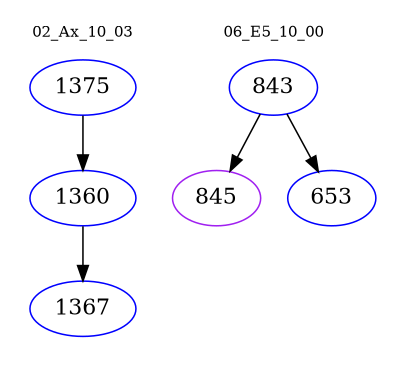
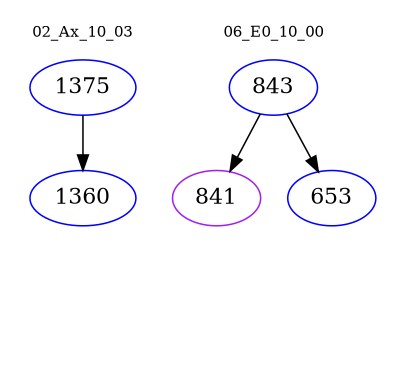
  digraph {
    node [color=blue]
    edge [color=black]
    n1 [label=1360]
-   n2 [label=1367]
    n3 [label=1375]
    n4 [label=843]
-   n5 [color=purple label=845]
+   n5 [color=purple label=841]
    n6 [label=653]
    subgraph cluster_1 {
      color=white
      fontsize=10
      label="02_Ax_10_03"
      n1
-     n2
      n3
    }
    subgraph cluster_2 {
      color=white
      fontsize=10
-     label="06_E5_10_00"
+     label="06_E0_10_00"
      n4
      n5
      n6
    }
-   n1 -> n2
    n3 -> n1
    n4 -> n5
    n4 -> n6
  }
